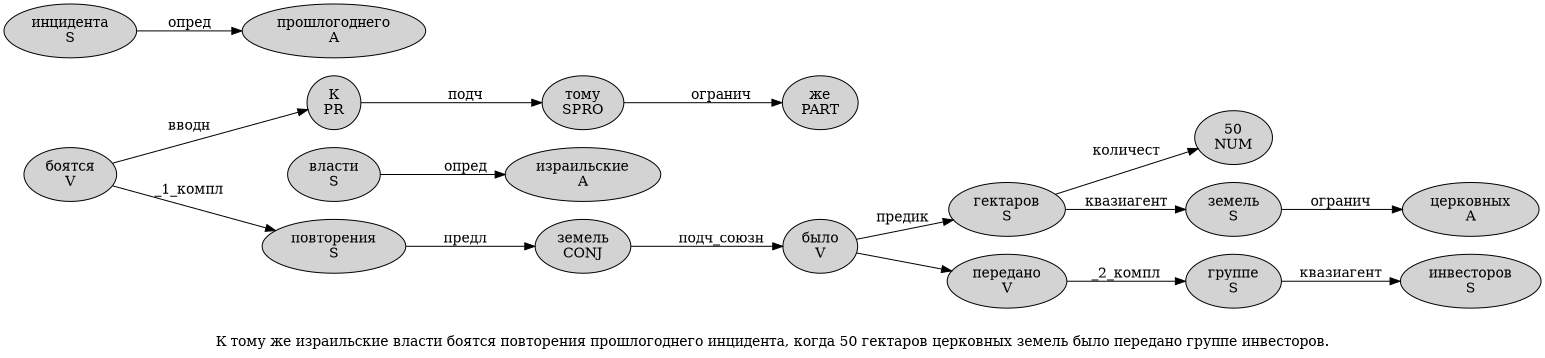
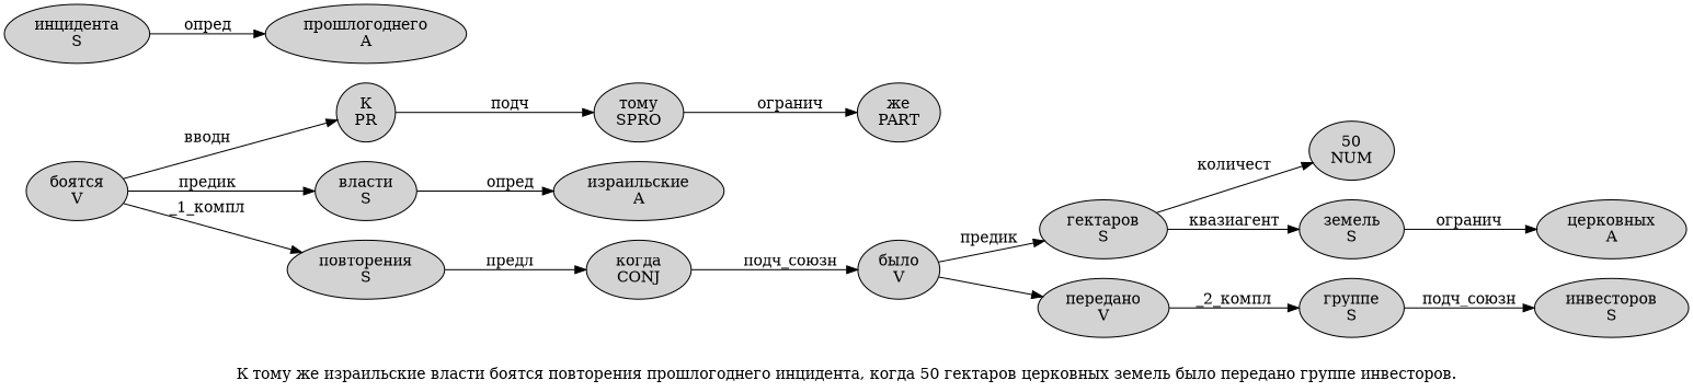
  digraph {
    label="К тому же израильские власти боятся повторения прошлогоднего инцидента, когда 50 гектаров церковных земель было передано группе инвесторов."
    rankdir=LR
    node [fillcolor=lightgray penwidth=1 shape=ellipse style=filled]
    n1 [label="К\nPR"]
    n2 [label="тому\nSPRO"]
    n3 [label="же\nPART"]
    n4 [label="израильские\nA"]
    n5 [label="власти\nS"]
    n6 [label="боятся\nV"]
    n7 [label="повторения\nS"]
-   n8 [label="земель\nCONJ"]
+   n8 [label="когда\nCONJ"]
    n9 [label="инцидента\nS"]
    n10 [label="прошлогоднего\nA"]
    n11 [label="было\nV"]
    n12 [label="гектаров\nS"]
    n13 [label="передано\nV"]
    n14 [label="50\nNUM"]
    n15 [label="земель\nS"]
    n16 [label="церковных\nA"]
    n17 [label="группе\nS"]
    n18 [label="инвесторов\nS"]
    n1 -> n2 [label="подч"]
    n2 -> n3 [label="огранич"]
    n5 -> n4 [label="опред"]
    n6 -> n1 [label="вводн"]
+   n6 -> n5 [label="предик"]
    n6 -> n7 [label="_1_компл"]
    n7 -> n8 [label="предл"]
    n8 -> n11 [label="подч_союзн"]
    n9 -> n10 [label="опред"]
    n11 -> n12 [label="предик"]
    n11 -> n13
    n12 -> n14 [label="количест"]
    n12 -> n15 [label="квазиагент"]
    n13 -> n17 [label="_2_компл"]
    n15 -> n16 [label="огранич"]
-   n17 -> n18 [label="квазиагент"]
+   n17 -> n18 [label="подч_союзн"]
  }
